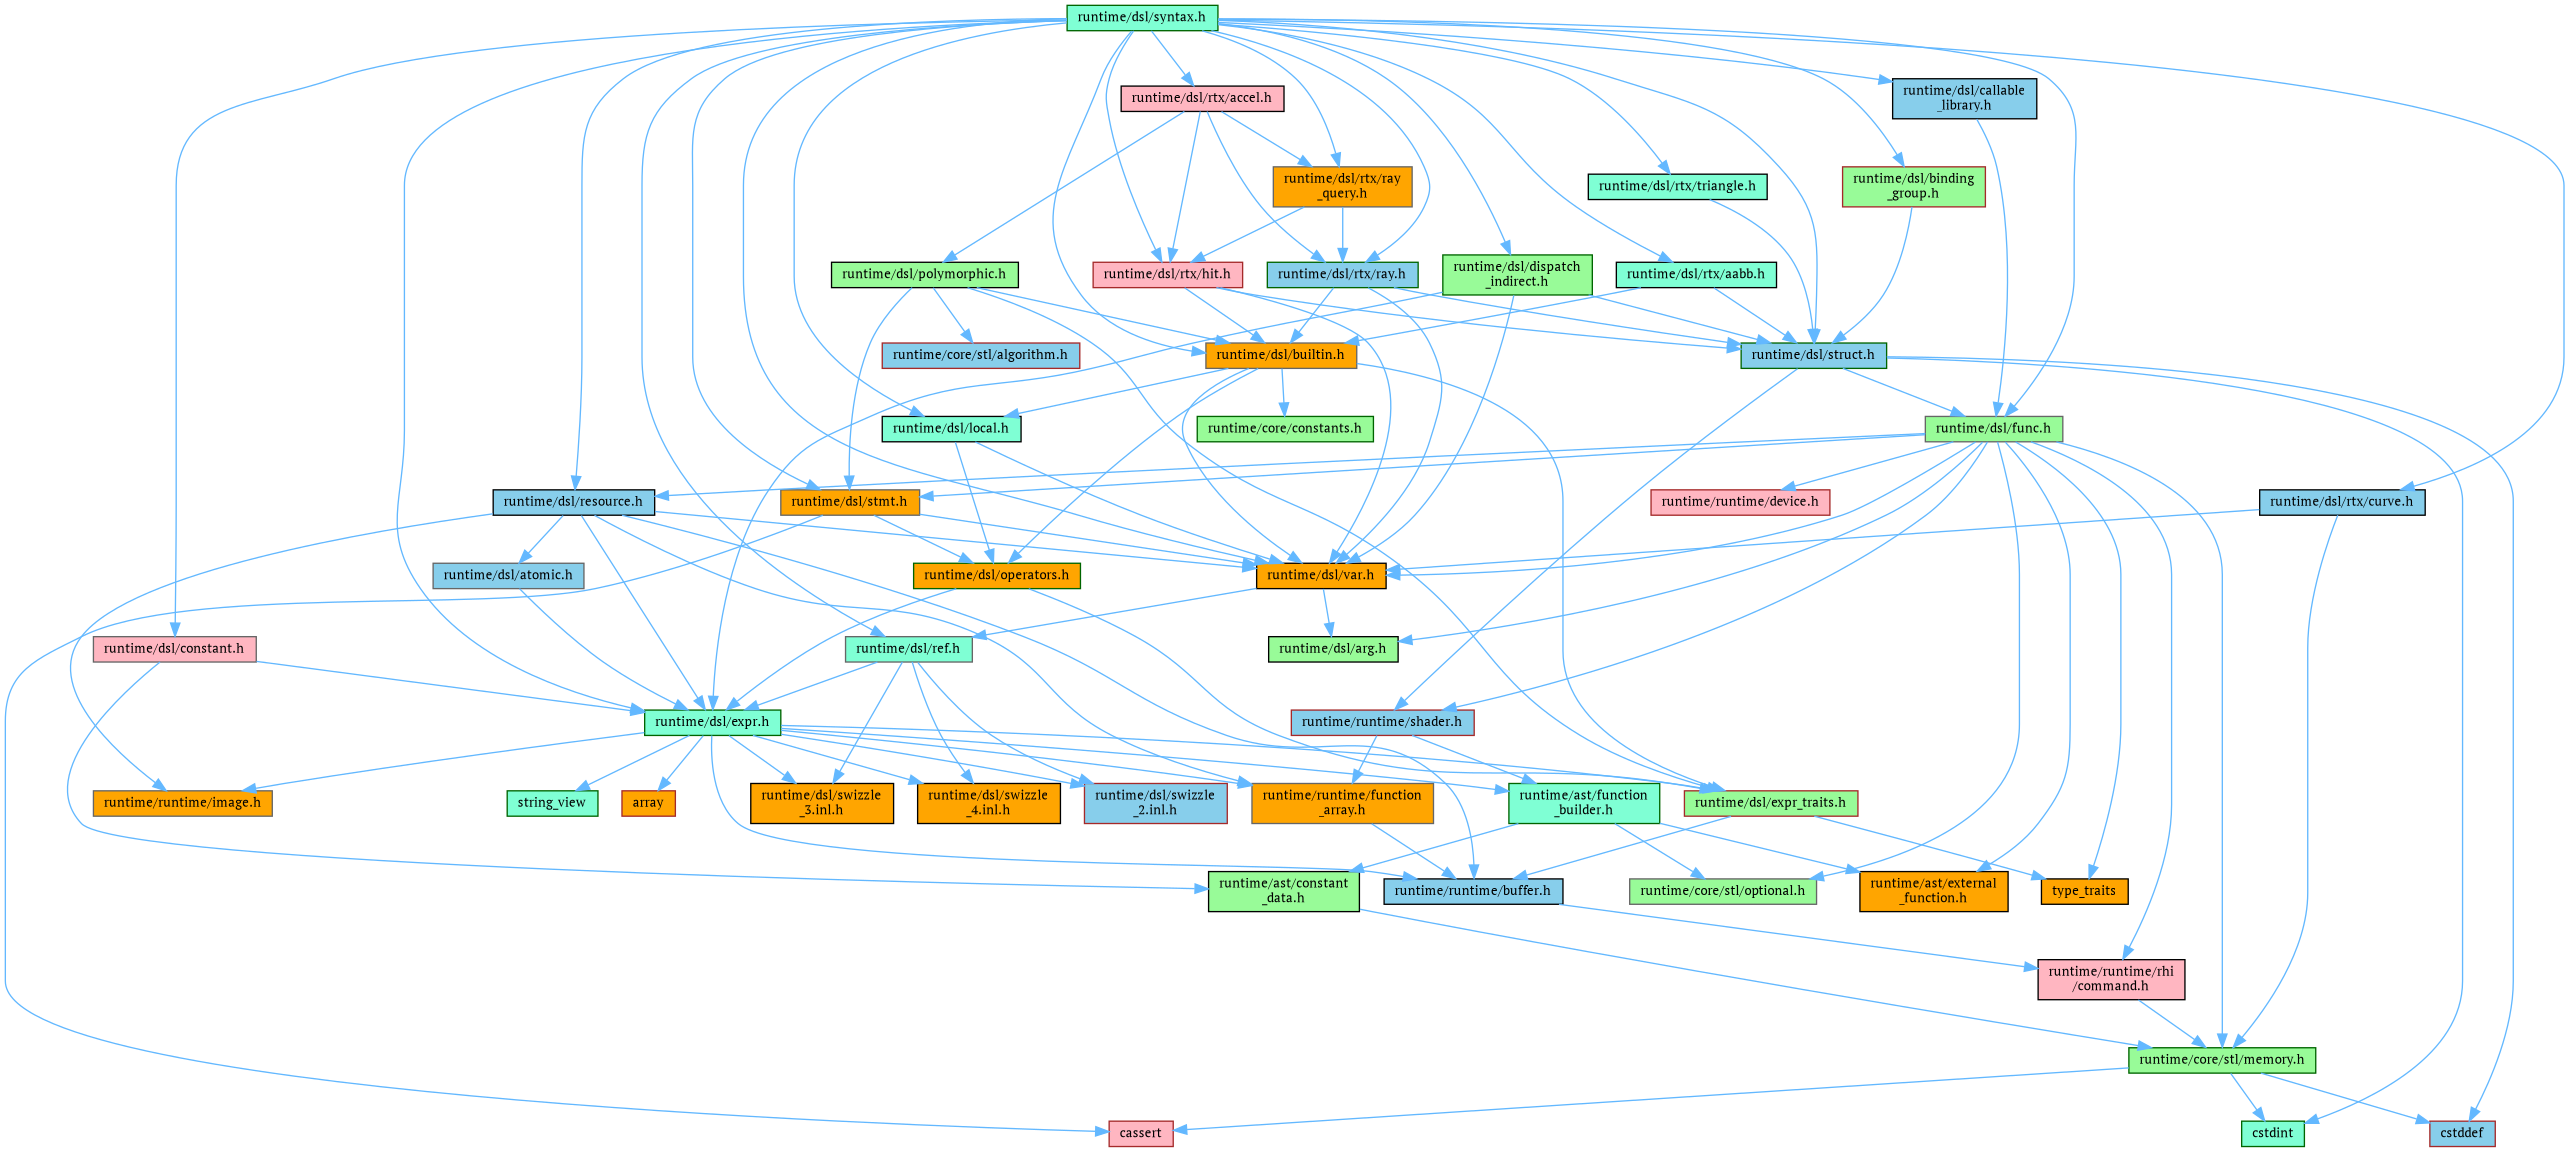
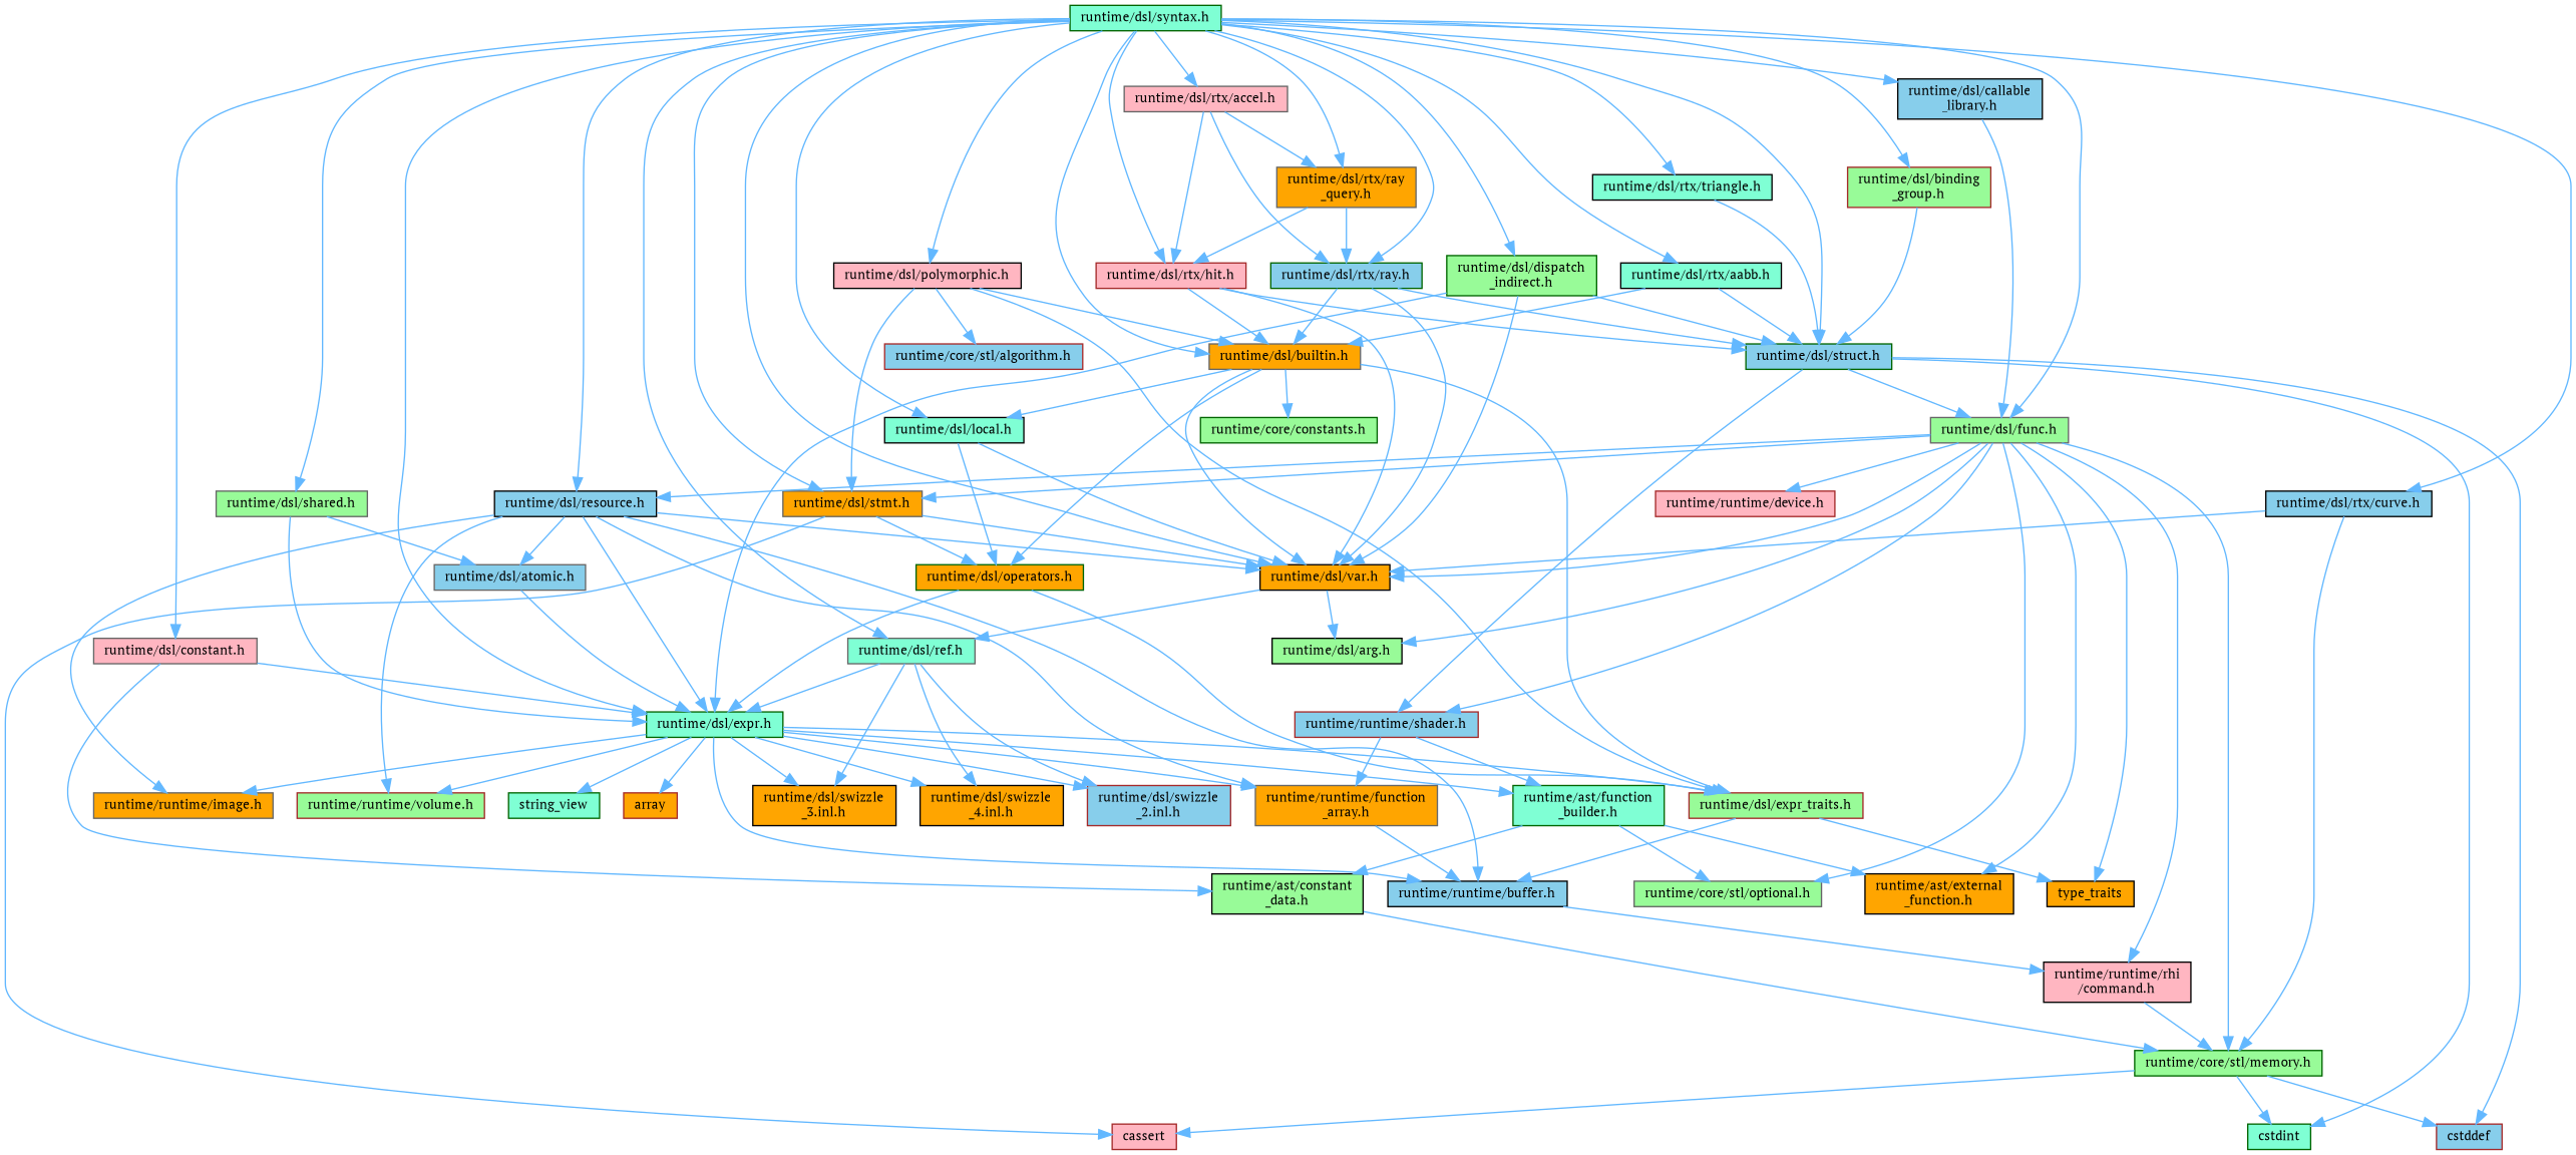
  digraph {
    fontname="PT Serif"
    node [color=black fillcolor=palegreen fontname="PT Serif" fontsize=10 shape=box style=filled]
    edge [color=steelblue1 fontname="PT Serif" fontsize=10 labelfontname=Helvetica labelfontsize=10 style=solid]
    n1 [color=darkgreen fillcolor=aquamarine fontcolor=black height=0.2 label="runtime/dsl/syntax.h" width=0.4]
    n2 [color=gray40 height=0.2 label="runtime/dsl/func.h" width=0.4]
    n3 [fillcolor=orange height=0.2 label="runtime/dsl/var.h" width=0.4]
    n4 [color=gray40 fillcolor=aquamarine height=0.2 label="runtime/dsl/ref.h" width=0.4]
    n5 [color=darkgreen fillcolor=aquamarine height=0.2 label="runtime/dsl/expr.h" width=0.4]
    n6 [fillcolor=skyblue height=0.2 label="runtime/dsl/resource.h" width=0.4]
    n7 [color=gray40 fillcolor=orange height=0.2 label="runtime/dsl/stmt.h" width=0.4]
    n8 [color=gray40 fillcolor=lightpink height=0.2 label="runtime/dsl/constant.h" width=0.4]
    n9 [fillcolor=aquamarine height=0.2 label="runtime/dsl/local.h" width=0.4]
+   n10 [color=gray40 height=0.2 label="runtime/dsl/shared.h" width=0.4]
    n11 [color=gray40 fillcolor=orange height=0.2 label="runtime/dsl/builtin.h" width=0.4]
-   n12 [height=0.2 label="runtime/dsl/polymorphic.h" width=0.4]
+   n12 [fillcolor=lightpink height=0.2 label="runtime/dsl/polymorphic.h" width=0.4]
    n13 [color=darkgreen fillcolor=skyblue height=0.2 label="runtime/dsl/struct.h" width=0.4]
    n14 [color=brown height=0.2 label="runtime/dsl/binding\l_group.h" width=0.4]
    n15 [fillcolor=skyblue height=0.2 label="runtime/dsl/callable\l_library.h" width=0.4]
    n16 [fillcolor=aquamarine height=0.2 label="runtime/dsl/rtx/aabb.h" width=0.4]
-   n17 [fillcolor=lightpink height=0.2 label="runtime/dsl/rtx/accel.h" width=0.4]
+   n17 [color=gray40 fillcolor=lightpink height=0.2 label="runtime/dsl/rtx/accel.h" width=0.4]
    n18 [color=gray40 fillcolor=orange height=0.2 label="runtime/dsl/rtx/ray\l_query.h" width=0.4]
    n19 [color=brown fillcolor=lightpink height=0.2 label="runtime/dsl/rtx/hit.h" width=0.4]
    n20 [color=darkgreen fillcolor=skyblue height=0.2 label="runtime/dsl/rtx/ray.h" width=0.4]
    n21 [fillcolor=aquamarine height=0.2 label="runtime/dsl/rtx/triangle.h" width=0.4]
    n22 [fillcolor=skyblue height=0.2 label="runtime/dsl/rtx/curve.h" width=0.4]
    n23 [color=darkgreen height=0.2 label="runtime/dsl/dispatch\l_indirect.h" width=0.4]
    n24 [fillcolor=orange height=0.2 label=type_traits width=0.4]
    n25 [color=darkgreen height=0.2 label="runtime/core/stl/memory.h" width=0.4]
    n26 [color=gray40 height=0.2 label="runtime/core/stl/optional.h" width=0.4]
    n27 [fillcolor=orange height=0.2 label="runtime/ast/external\l_function.h" width=0.4]
    n28 [fillcolor=lightpink height=0.2 label="runtime/runtime/rhi\l/command.h" width=0.4]
    n29 [color=brown fillcolor=lightpink height=0.2 label="runtime/runtime/device.h" width=0.4]
    n30 [color=brown fillcolor=skyblue height=0.2 label="runtime/runtime/shader.h" width=0.4]
    n31 [height=0.2 label="runtime/dsl/arg.h" width=0.4]
    n32 [color=brown fillcolor=skyblue height=0.2 label="runtime/dsl/swizzle\l_2.inl.h" width=0.4]
    n33 [fillcolor=orange height=0.2 label="runtime/dsl/swizzle\l_3.inl.h" width=0.4]
    n34 [fillcolor=orange height=0.2 label="runtime/dsl/swizzle\l_4.inl.h" width=0.4]
    n35 [color=darkgreen fillcolor=aquamarine height=0.2 label="runtime/ast/function\l_builder.h" width=0.4]
    n36 [color=gray40 fillcolor=orange height=0.2 label="runtime/runtime/function\l_array.h" width=0.4]
    n37 [fillcolor=skyblue height=0.2 label="runtime/runtime/buffer.h" width=0.4]
    n38 [color=brown fillcolor=orange height=0.2 label=array width=0.4]
    n39 [color=darkgreen fillcolor=aquamarine height=0.2 label=string_view width=0.4]
    n40 [color=gray40 fillcolor=orange height=0.2 label="runtime/runtime/image.h" width=0.4]
+   n41 [color=brown height=0.2 label="runtime/runtime/volume.h" width=0.4]
    n42 [color=brown height=0.2 label="runtime/dsl/expr_traits.h" width=0.4]
    n43 [color=gray40 fillcolor=skyblue height=0.2 label="runtime/dsl/atomic.h" width=0.4]
    n44 [color=brown fillcolor=lightpink height=0.2 label=cassert width=0.4]
    n45 [color=darkgreen fillcolor=orange height=0.2 label="runtime/dsl/operators.h" width=0.4]
    n46 [height=0.2 label="runtime/ast/constant\l_data.h" width=0.4]
    n47 [color=darkgreen height=0.2 label="runtime/core/constants.h" width=0.4]
    n48 [color=brown fillcolor=skyblue height=0.2 label="runtime/core/stl/algorithm.h" width=0.4]
    n49 [color=brown fillcolor=skyblue height=0.2 label=cstddef width=0.4]
    n50 [color=darkgreen fillcolor=aquamarine height=0.2 label=cstdint width=0.4]
    n1 -> n2
    n1 -> n3
    n1 -> n4
    n1 -> n5
    n1 -> n6
    n1 -> n7
    n1 -> n8
    n1 -> n9
+   n1 -> n10
    n1 -> n11
-   n17 -> n12
+   n1 -> n12
    n1 -> n13
    n1 -> n14
    n1 -> n15
    n1 -> n16
    n1 -> n17
    n1 -> n18
    n1 -> n19
    n1 -> n20
    n1 -> n21
    n1 -> n22
    n1 -> n23
    n2 -> n3
    n2 -> n6
    n2 -> n7
    n2 -> n24
    n2 -> n25
    n2 -> n26
    n2 -> n27
    n2 -> n28
    n2 -> n29
    n2 -> n30
    n2 -> n31
    n3 -> n4
    n3 -> n31
    n4 -> n5
    n4 -> n32
    n4 -> n33
    n4 -> n34
    n5 -> n32
    n5 -> n33
    n5 -> n34
    n5 -> n35
    n5 -> n36
    n5 -> n37
    n5 -> n38
    n5 -> n39
    n5 -> n40
+   n5 -> n41
    n5 -> n42
    n6 -> n3
    n6 -> n5
    n6 -> n36
    n6 -> n37
    n6 -> n40
+   n6 -> n41
    n6 -> n43
    n7 -> n3
    n7 -> n44
    n7 -> n45
    n8 -> n5
    n8 -> n46
    n9 -> n3
    n9 -> n45
+   n10 -> n5
+   n10 -> n43
    n11 -> n3
    n11 -> n9
    n11 -> n42
    n11 -> n45
    n11 -> n47
    n12 -> n7
    n12 -> n11
    n12 -> n42
    n12 -> n48
    n13 -> n2
    n13 -> n30
    n13 -> n49
    n13 -> n50
    n14 -> n13
    n15 -> n2
    n16 -> n11
    n16 -> n13
    n17 -> n18
    n17 -> n19
    n17 -> n20
    n18 -> n19
    n18 -> n20
    n19 -> n3
    n19 -> n11
    n19 -> n13
    n20 -> n3
    n20 -> n11
    n20 -> n13
    n21 -> n13
    n22 -> n3
    n22 -> n25
    n23 -> n3
    n23 -> n5
    n23 -> n13
    n25 -> n44
    n25 -> n49
    n25 -> n50
    n28 -> n25
    n30 -> n35
    n30 -> n36
    n35 -> n26
    n35 -> n27
    n35 -> n46
    n36 -> n37
    n37 -> n28
    n42 -> n24
    n42 -> n37
    n43 -> n5
    n45 -> n5
    n45 -> n42
    n46 -> n25
  }
